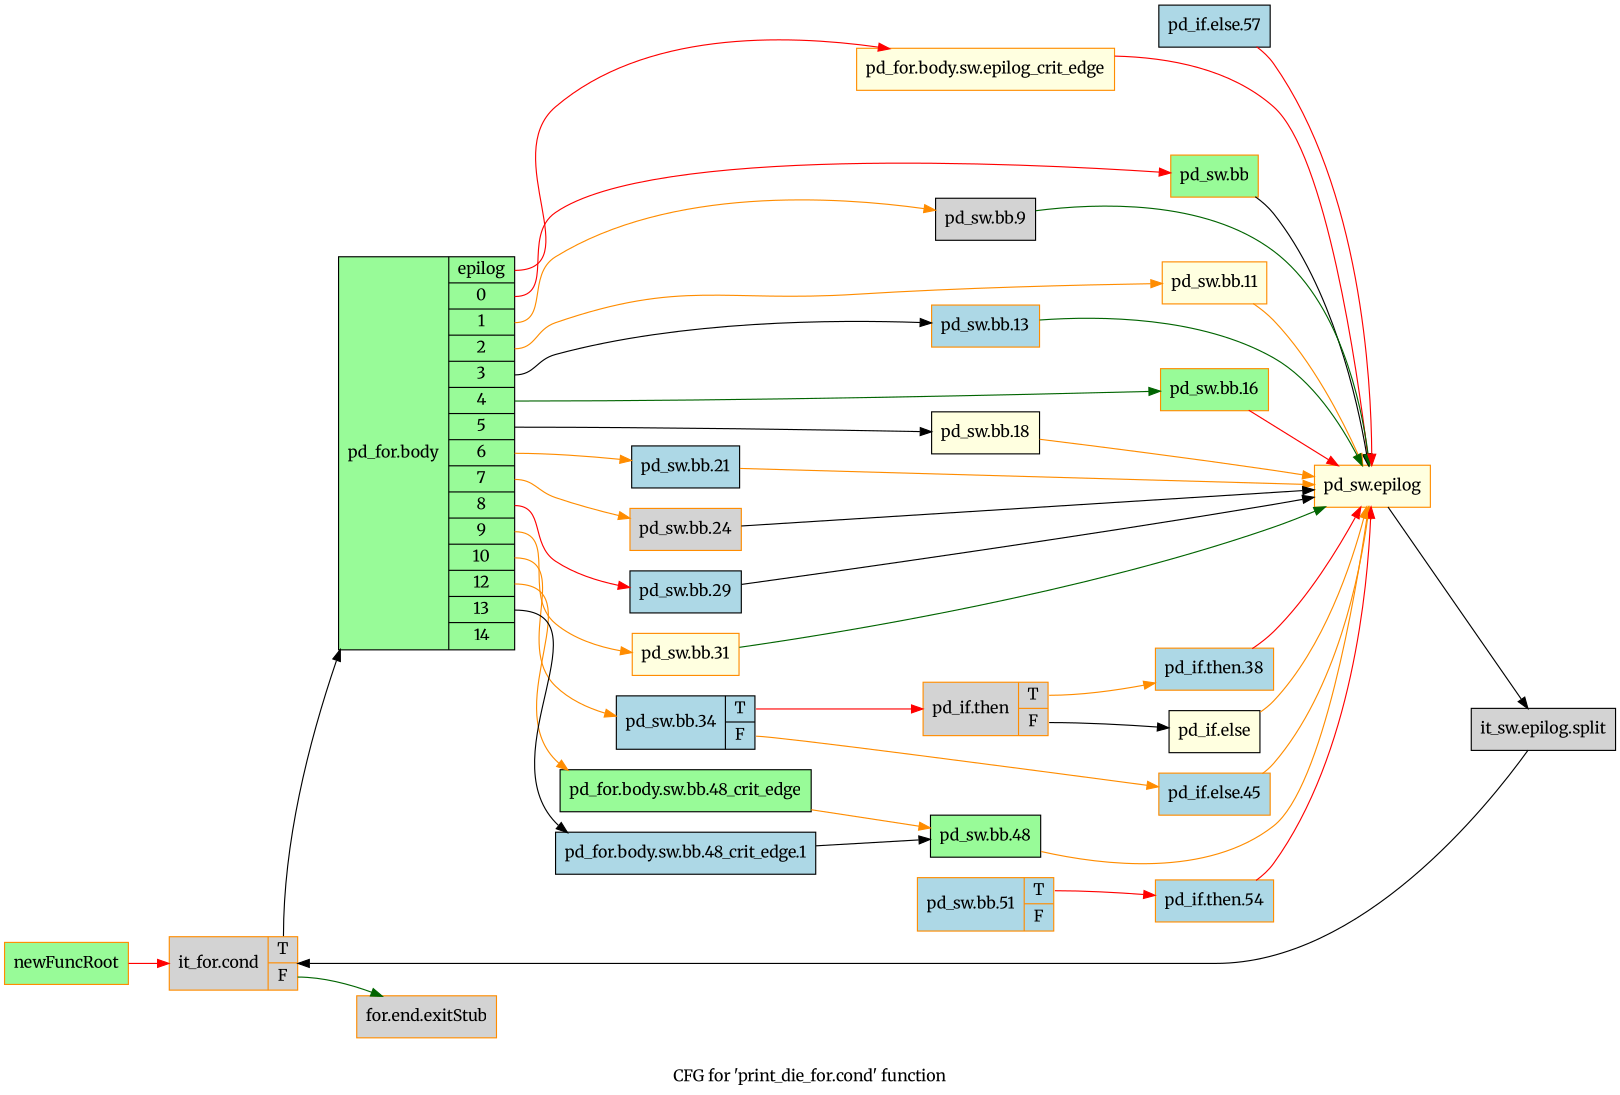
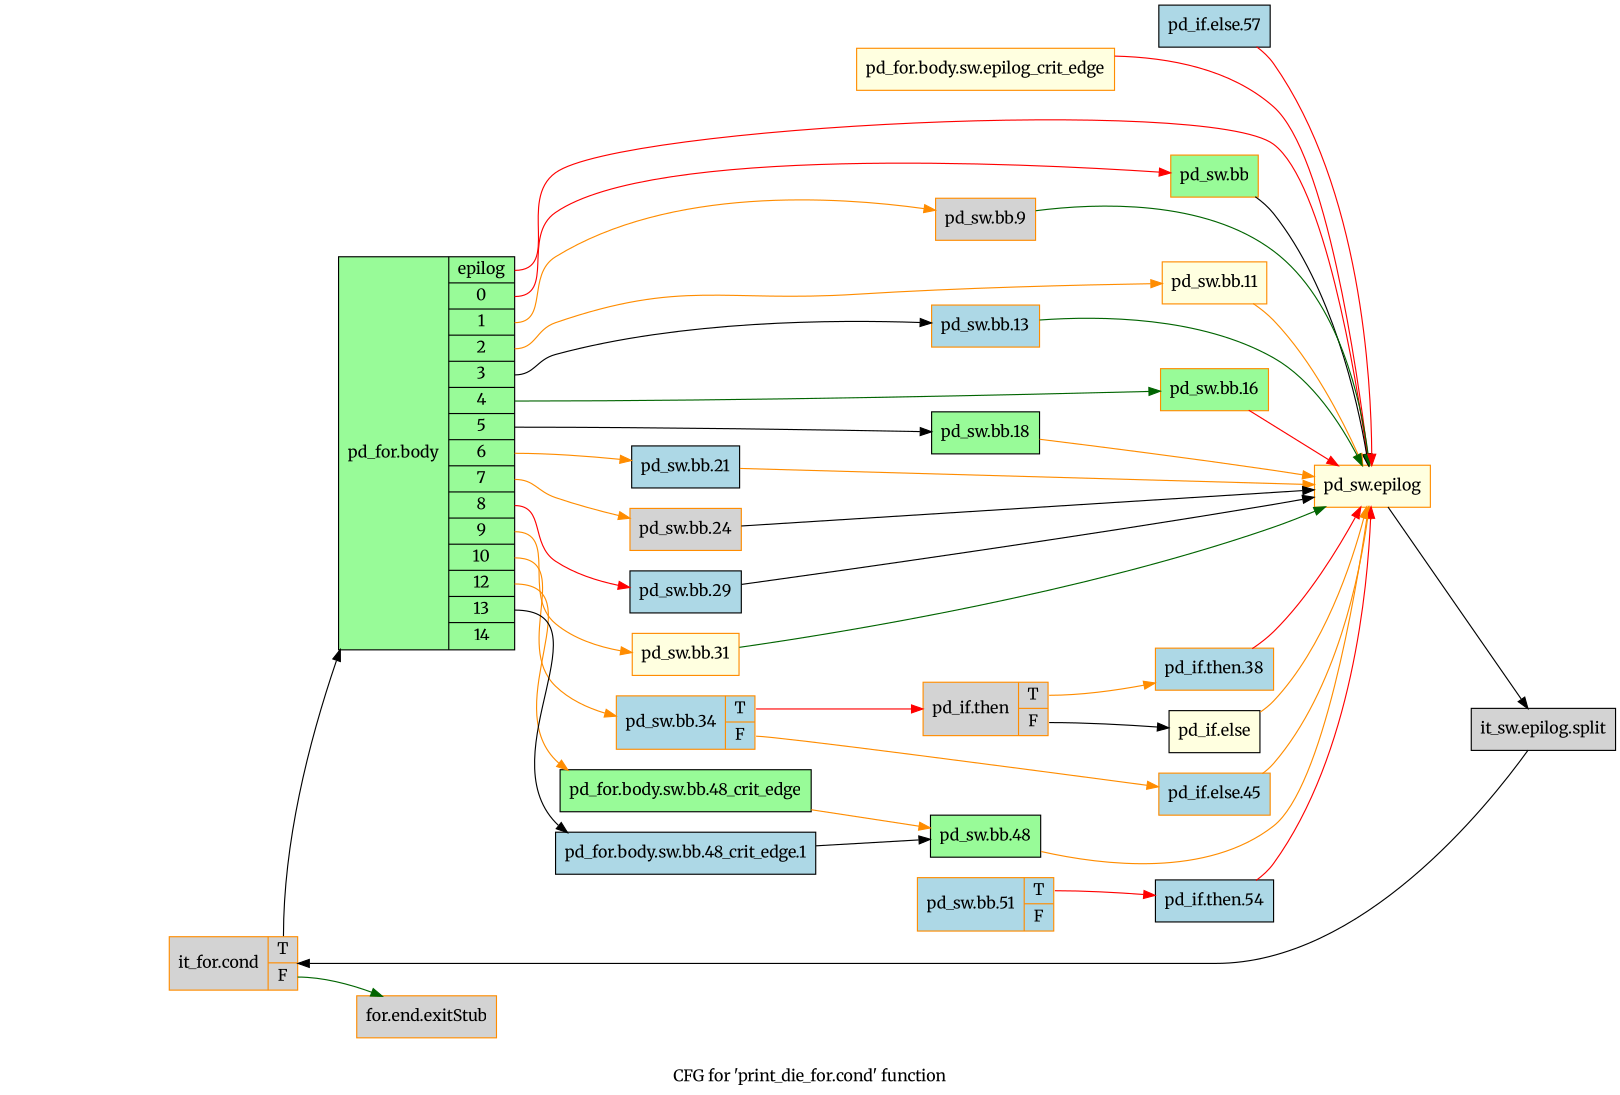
  digraph {
    fontname=Merriweather
    label="CFG for 'print_die_for.cond' function"
    rankdir=LR
    node [color=darkorange fillcolor=lightblue fontname=Merriweather shape=record style=filled]
    edge [color=darkorange fontname=Merriweather]
-   n1 [fillcolor=palegreen label="{newFuncRoot}"]
    n2 [fillcolor=lightgrey label="{it_for.cond|{<s0>T|<s1>F}}"]
    n3 [fillcolor=lightgrey label="{for.end.exitStub}"]
    n4 [color=black fillcolor=palegreen label="{pd_for.body|{<s0>epilog|<s1>0|<s2>1|<s3>2|<s4>3|<s5>4|<s6>5|<s7>6|<s8>7|<s9>8|<s10>9|<s11>10|<s12>12|<s13>13|<s14>14}}"]
    n5 [fillcolor=lightyellow label="{pd_for.body.sw.epilog_crit_edge}"]
    n6 [fillcolor=palegreen label="{pd_sw.bb}"]
-   n7 [color=black fillcolor=lightgrey label="{pd_sw.bb.9}"]
+   n7 [fillcolor=lightgrey label="{pd_sw.bb.9}"]
    n8 [fillcolor=lightyellow label="{pd_sw.bb.11}"]
    n9 [label="{pd_sw.bb.13}"]
    n10 [fillcolor=palegreen label="{pd_sw.bb.16}"]
-   n11 [color=black fillcolor=lightyellow label="{pd_sw.bb.18}"]
+   n11 [color=black fillcolor=palegreen label="{pd_sw.bb.18}"]
    n12 [color=black label="{pd_sw.bb.21}"]
    n13 [fillcolor=lightgrey label="{pd_sw.bb.24}"]
    n14 [color=black label="{pd_sw.bb.29}"]
    n15 [fillcolor=lightyellow label="{pd_sw.bb.31}"]
-   n16 [color=black label="{pd_sw.bb.34|{<s0>T|<s1>F}}"]
+   n16 [label="{pd_sw.bb.34|{<s0>T|<s1>F}}"]
    n17 [color=black fillcolor=palegreen label="{pd_for.body.sw.bb.48_crit_edge}"]
    n18 [color=black label="{pd_for.body.sw.bb.48_crit_edge.1}"]
    n19 [fillcolor=lightyellow label="{pd_sw.epilog}"]
    n20 [fillcolor=lightgrey label="{pd_if.then|{<s0>T|<s1>F}}"]
    n21 [label="{pd_if.else.45}"]
    n22 [color=black fillcolor=palegreen label="{pd_sw.bb.48}"]
    n23 [label="{pd_sw.bb.51|{<s0>T|<s1>F}}"]
-   n24 [label="{pd_if.then.54}"]
+   n24 [color=black label="{pd_if.then.54}"]
    n25 [color=black fillcolor=lightgrey label="{it_sw.epilog.split}"]
    n26 [label="{pd_if.then.38}"]
    n27 [color=black fillcolor=lightyellow label="{pd_if.else}"]
    n28 [color=black label="{pd_if.else.57}"]
-   n1 -> n2 [color=red]
    n2 -> n3 [color=darkgreen tailport=s1]
    n2 -> n4 [color=black tailport=s0]
-   n4 -> n5 [color=red tailport=s0]
+   n4 -> n19 [color=red tailport=s0]
    n4 -> n6 [color=red tailport=s1]
    n4 -> n7 [tailport=s2]
    n4 -> n8 [tailport=s3]
    n4 -> n9 [color=black tailport=s4]
    n4 -> n10 [color=darkgreen tailport=s5]
    n4 -> n11 [color=black tailport=s6]
    n4 -> n12 [tailport=s7]
    n4 -> n13 [tailport=s8]
    n4 -> n14 [color=red tailport=s9]
    n4 -> n15 [tailport=s10]
    n4 -> n16 [tailport=s11]
    n4 -> n17 [tailport=s12]
    n4 -> n18 [color=black tailport=s13]
    n5 -> n19 [color=red]
    n6 -> n19 [color=black]
    n7 -> n19 [color=darkgreen]
    n8 -> n19
    n9 -> n19 [color=darkgreen]
    n10 -> n19 [color=red]
    n11 -> n19
    n12 -> n19
    n13 -> n19 [color=black]
    n14 -> n19 [color=black]
    n15 -> n19 [color=darkgreen]
    n16 -> n20 [color=red tailport=s0]
    n16 -> n21 [tailport=s1]
    n17 -> n22
    n18 -> n22 [color=black]
    n19 -> n25 [color=black]
    n20 -> n26 [tailport=s0]
    n20 -> n27 [color=black tailport=s1]
    n21 -> n19
    n22 -> n19
    n23 -> n24 [color=red tailport=s0]
    n24 -> n19 [color=red]
    n25 -> n2 [color=black]
    n26 -> n19 [color=red]
    n27 -> n19
    n28 -> n19 [color=red]
  }
